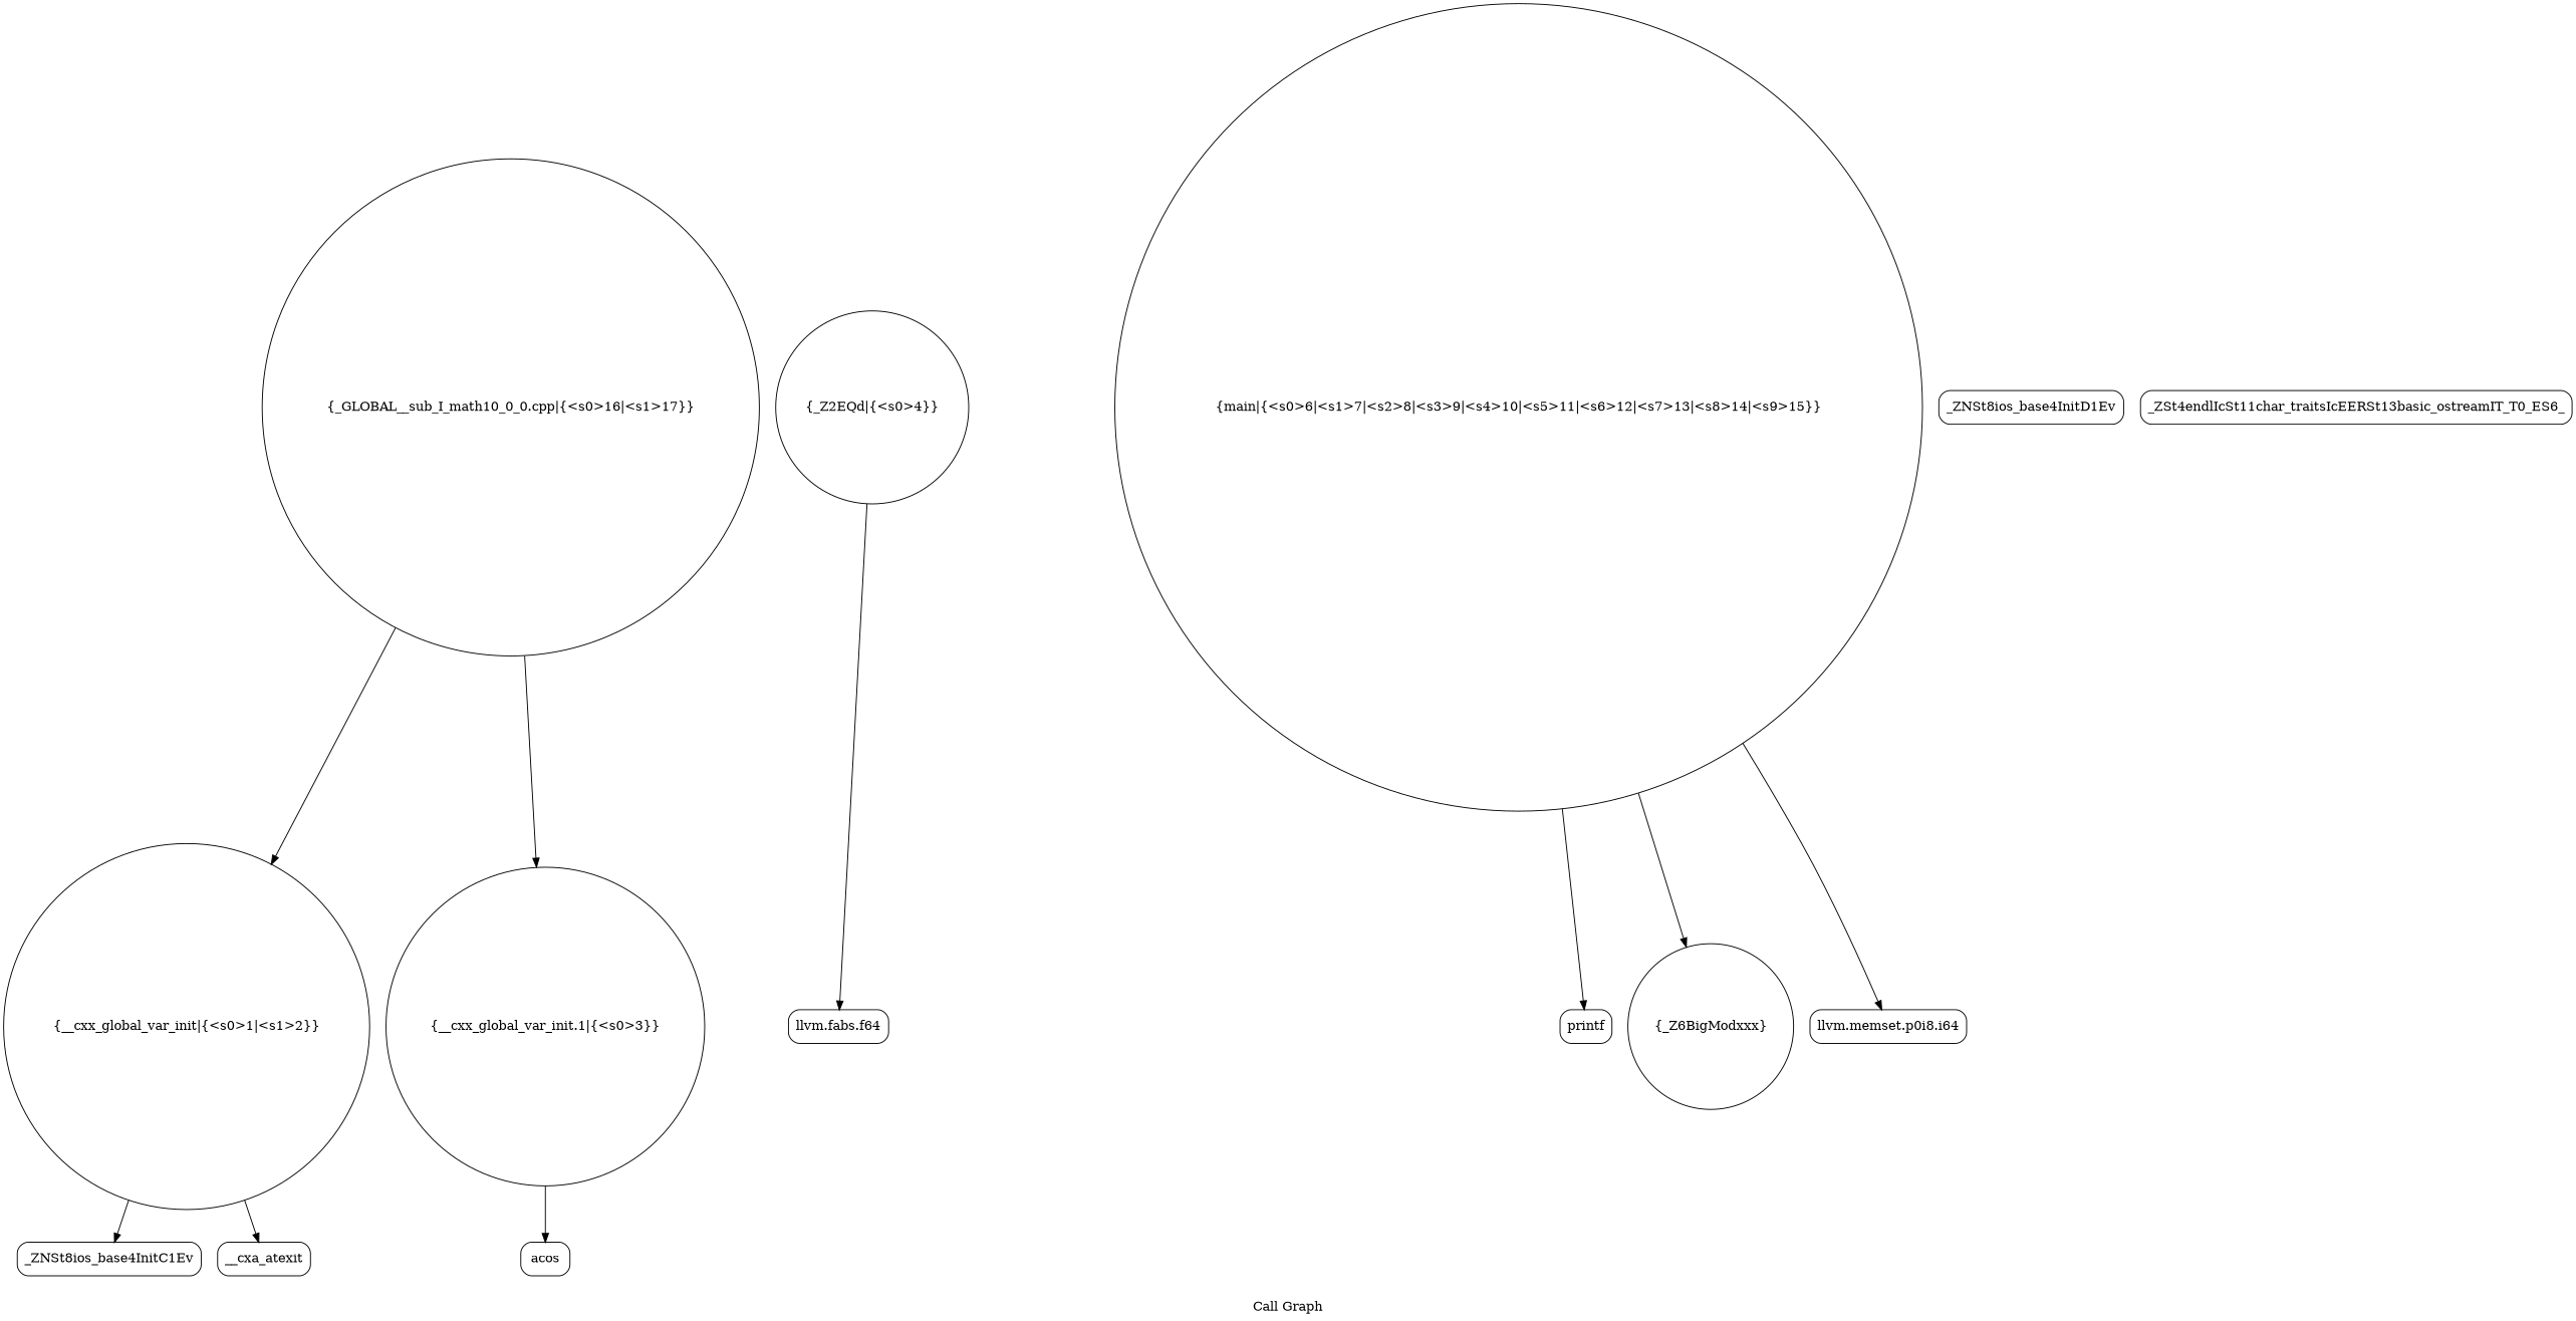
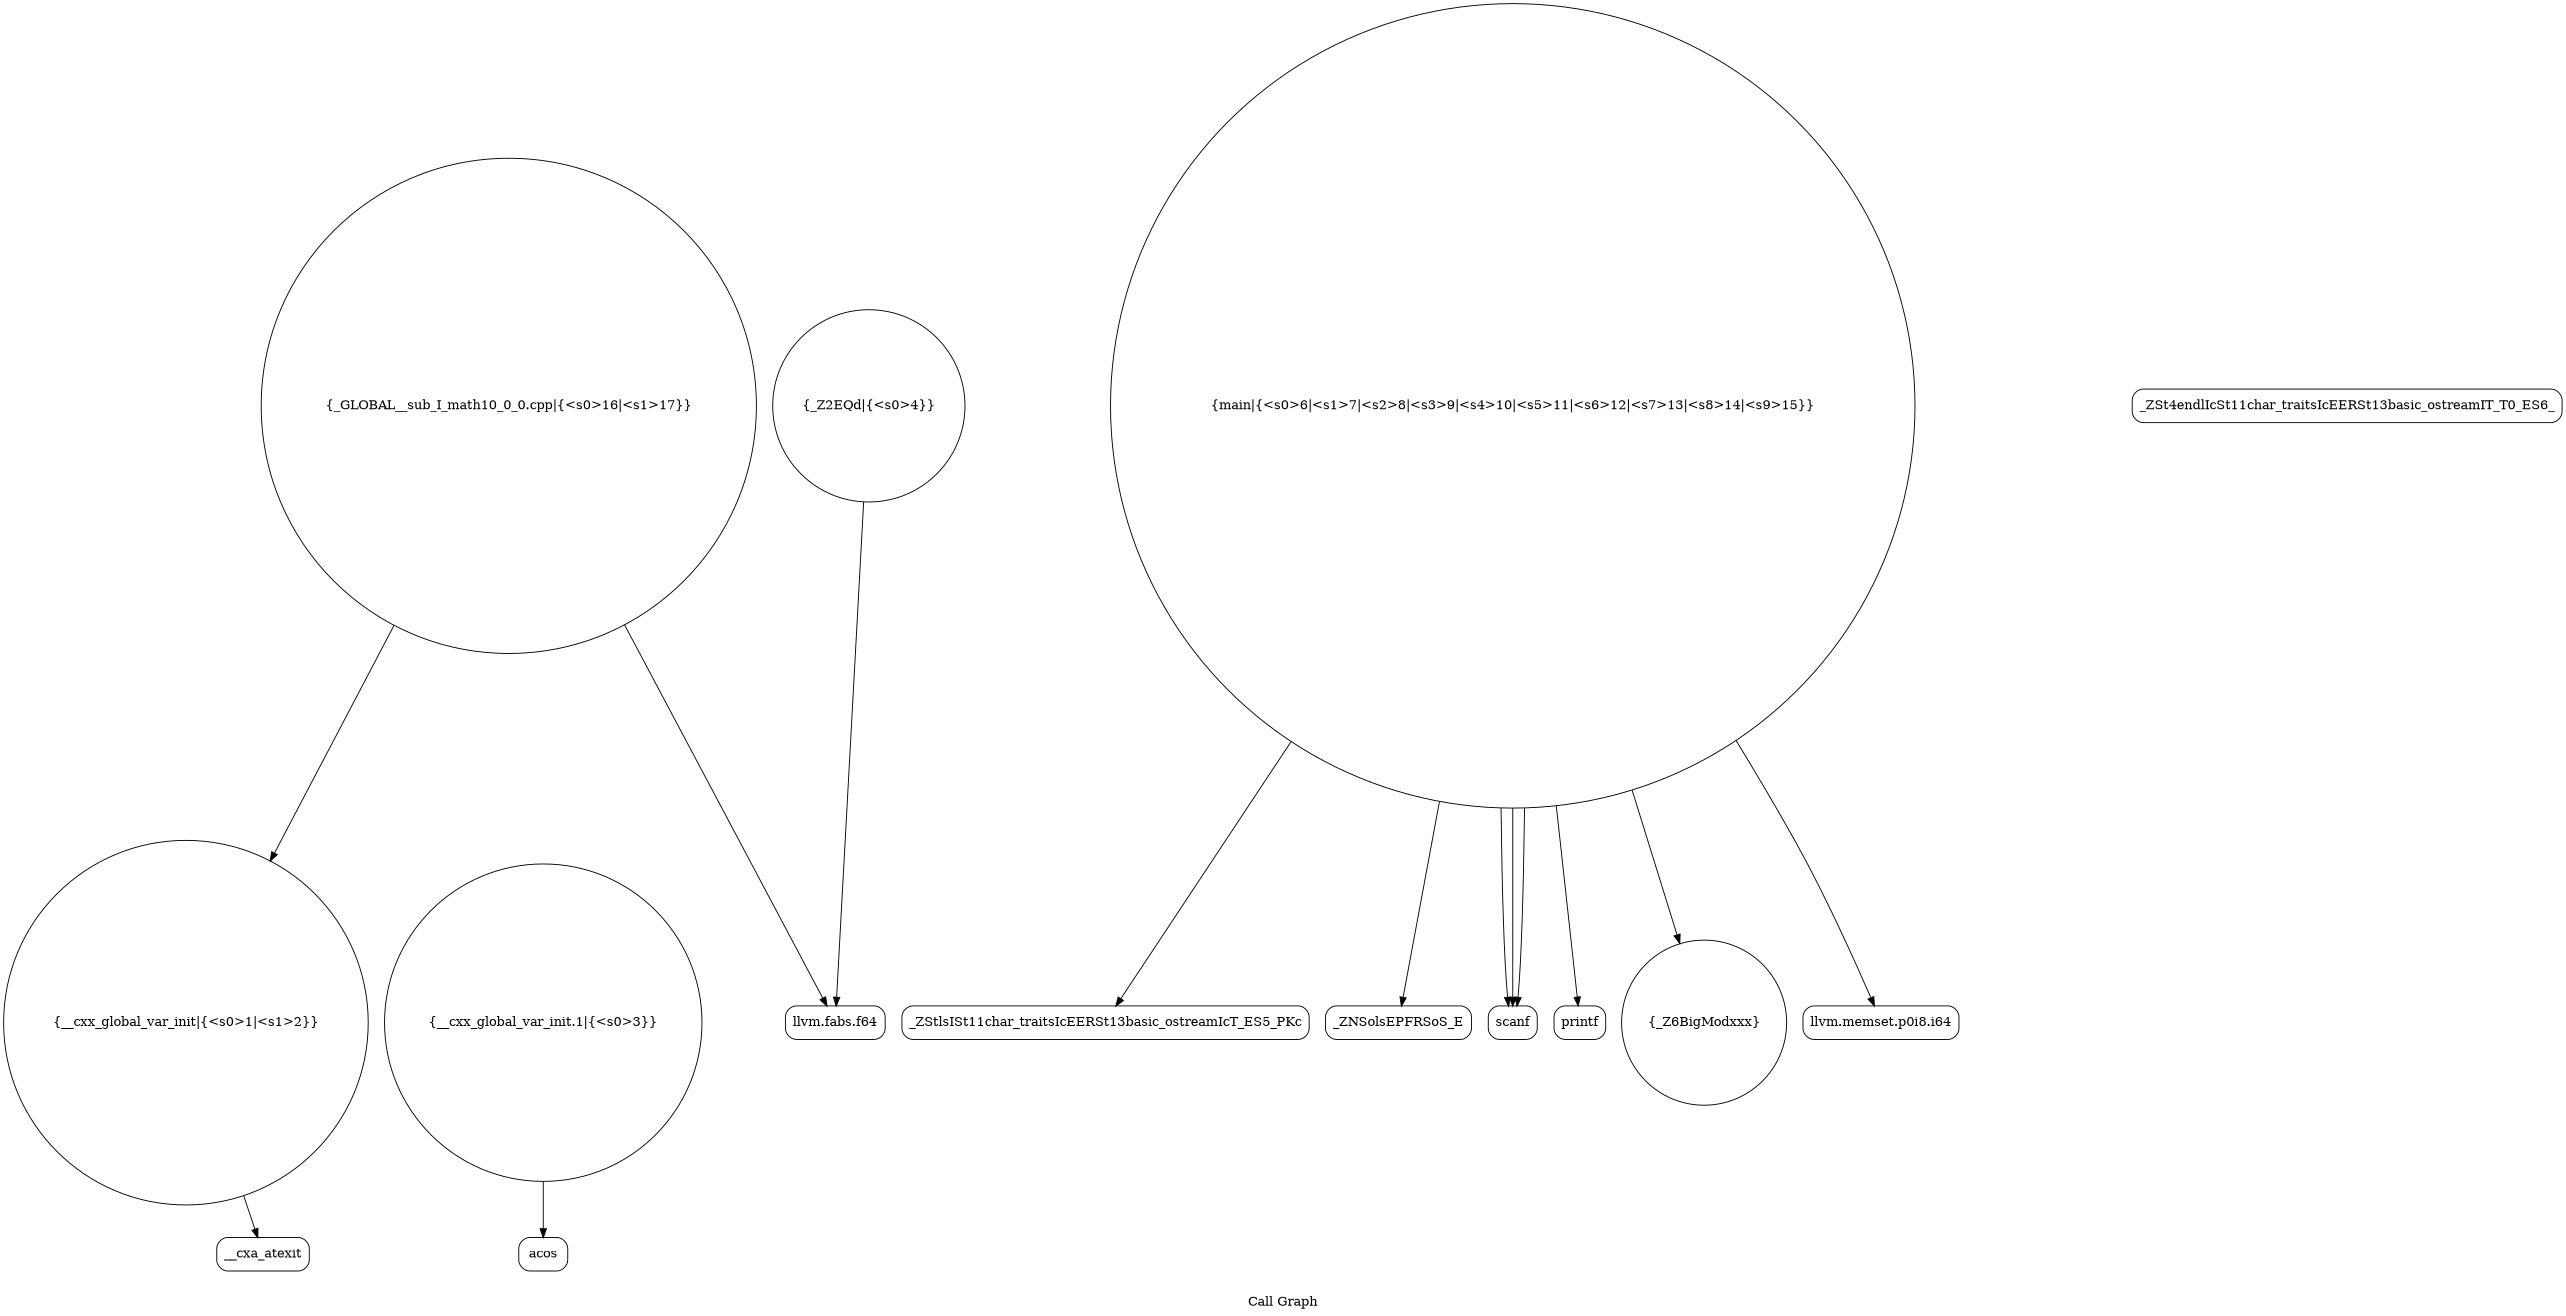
  digraph {
    label="Call Graph"
    node [shape=Mrecord]
    edge [color=black tailport=s0]
    n1 [label="{__cxx_global_var_init|{<s0>1|<s1>2}}" shape=circle]
-   n2 [label="{_ZNSt8ios_base4InitC1Ev}"]
    n3 [label="{__cxa_atexit}"]
    n4 [label="{llvm.fabs.f64}"]
-   n6 [label="{_ZNSt8ios_base4InitD1Ev}"]
+   n5 [label="{_ZStlsISt11char_traitsIcEERSt13basic_ostreamIcT_ES5_PKc}"]
+   n7 [label="{_ZNSolsEPFRSoS_E}"]
    n8 [label="{__cxx_global_var_init.1|{<s0>3}}" shape=circle]
    n9 [label="{acos}"]
+   n10 [label="{scanf}"]
    n11 [label="{_GLOBAL__sub_I_math10_0_0.cpp|{<s0>16|<s1>17}}" shape=circle]
    n12 [label="{_Z2EQd|{<s0>4}}" shape=circle]
    n13 [label="{printf}"]
    n14 [label="{_Z6BigModxxx}" shape=circle]
    n15 [label="{main|{<s0>6|<s1>7|<s2>8|<s3>9|<s4>10|<s5>11|<s6>12|<s7>13|<s8>14|<s9>15}}" shape=circle]
    n16 [label="{llvm.memset.p0i8.i64}"]
    n17 [label="{_ZSt4endlIcSt11char_traitsIcEERSt13basic_ostreamIT_T0_ES6_}"]
-   n1 -> n2
    n1 -> n3 [tailport=s1]
    n8 -> n9
    n11 -> n1
-   n11 -> n8 [tailport=s1]
+   n11 -> n4 [tailport=s1]
    n12 -> n4
+   n15 -> n5 [tailport=s6]
+   n15 -> n7 [tailport=s9]
+   n15 -> n10 [tailport=s1]
+   n15 -> n10 [tailport=s3]
+   n15 -> n10 [tailport=s4]
    n15 -> n13 [tailport=s5]
    n15 -> n14
    n15 -> n16 [tailport=s2]
  }
